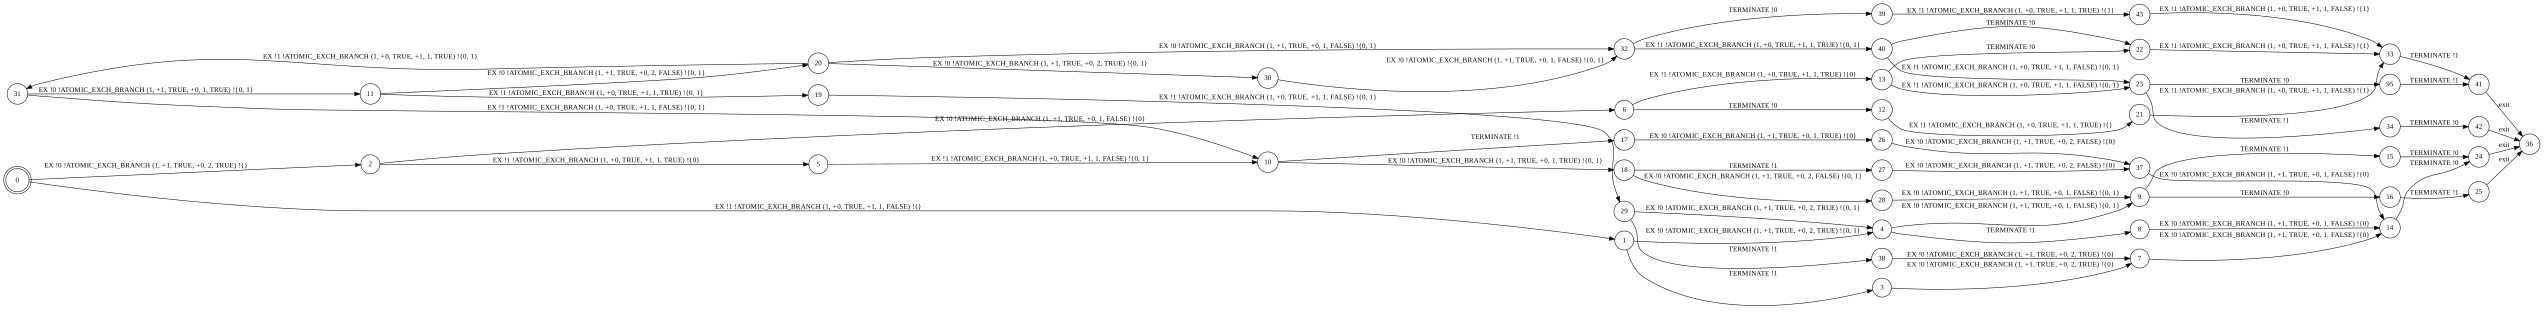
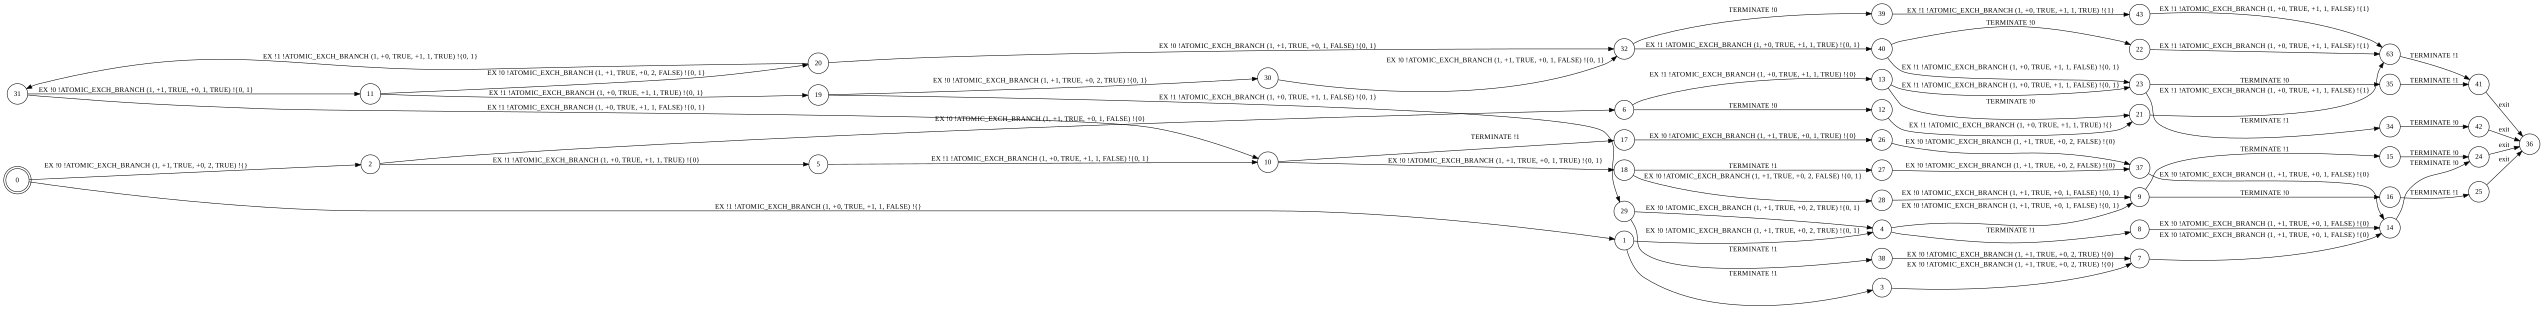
  digraph {
    fontname="Liberation Serif"
    rankdir=LR
    node [fontname="Liberation Serif" shape=circle]
    edge [fontname="Liberation Serif"]
    0 [peripheries=2]
    1
    2
    3
    4
    5
    6
    7
    8
    9
    10
    12
    13
    14
    15
    16
    17
    18
    11
    19
    20
    21
    22
    23
    24
    25
    26
    27
    28
    29
    30
    31
    32
-   33
+   33 [label=63]
    34
-   35 [label=95]
+   35
    36
    37
    38
    39
    40
    41
    42
    43
    0 -> 1 [label="EX !1 !ATOMIC_EXCH_BRANCH (1, +0, TRUE, +1, 1, FALSE) !{}"]
    0 -> 2 [label="EX !0 !ATOMIC_EXCH_BRANCH (1, +1, TRUE, +0, 2, TRUE) !{}"]
    1 -> 3 [label="TERMINATE !1"]
    1 -> 4 [label="EX !0 !ATOMIC_EXCH_BRANCH (1, +1, TRUE, +0, 2, TRUE) !{0, 1}"]
    2 -> 5 [label="EX !1 !ATOMIC_EXCH_BRANCH (1, +0, TRUE, +1, 1, TRUE) !{0}"]
    2 -> 6 [label="EX !0 !ATOMIC_EXCH_BRANCH (1, +1, TRUE, +0, 1, FALSE) !{0}"]
    3 -> 7 [label="EX !0 !ATOMIC_EXCH_BRANCH (1, +1, TRUE, +0, 2, TRUE) !{0}"]
    4 -> 8 [label="TERMINATE !1"]
    4 -> 9 [label="EX !0 !ATOMIC_EXCH_BRANCH (1, +1, TRUE, +0, 1, FALSE) !{0, 1}"]
    5 -> 10 [label="EX !1 !ATOMIC_EXCH_BRANCH (1, +0, TRUE, +1, 1, FALSE) !{0, 1}"]
    6 -> 12 [label="TERMINATE !0"]
    6 -> 13 [label="EX !1 !ATOMIC_EXCH_BRANCH (1, +0, TRUE, +1, 1, TRUE) !{0}"]
    7 -> 14 [label="EX !0 !ATOMIC_EXCH_BRANCH (1, +1, TRUE, +0, 1, FALSE) !{0}"]
    8 -> 14 [label="EX !0 !ATOMIC_EXCH_BRANCH (1, +1, TRUE, +0, 1, FALSE) !{0}"]
    9 -> 15 [label="TERMINATE !1"]
    9 -> 16 [label="TERMINATE !0"]
    10 -> 17 [label="TERMINATE !1"]
    10 -> 18 [label="EX !0 !ATOMIC_EXCH_BRANCH (1, +1, TRUE, +0, 1, TRUE) !{0, 1}"]
    12 -> 21 [label="EX !1 !ATOMIC_EXCH_BRANCH (1, +0, TRUE, +1, 1, TRUE) !{}"]
-   13 -> 22 [label="TERMINATE !0"]
+   13 -> 21 [label="TERMINATE !0"]
    13 -> 23 [label="EX !1 !ATOMIC_EXCH_BRANCH (1, +0, TRUE, +1, 1, FALSE) !{0, 1}"]
    14 -> 24 [label="TERMINATE !0"]
    15 -> 24 [label="TERMINATE !0"]
    16 -> 25 [label="TERMINATE !1"]
    17 -> 26 [label="EX !0 !ATOMIC_EXCH_BRANCH (1, +1, TRUE, +0, 1, TRUE) !{0}"]
    18 -> 27 [label="TERMINATE !1"]
    18 -> 28 [label="EX !0 !ATOMIC_EXCH_BRANCH (1, +1, TRUE, +0, 2, FALSE) !{0, 1}"]
    11 -> 19 [label="EX !1 !ATOMIC_EXCH_BRANCH (1, +0, TRUE, +1, 1, TRUE) !{0, 1}"]
    11 -> 20 [label="EX !0 !ATOMIC_EXCH_BRANCH (1, +1, TRUE, +0, 2, FALSE) !{0, 1}"]
    19 -> 29 [label="EX !1 !ATOMIC_EXCH_BRANCH (1, +0, TRUE, +1, 1, FALSE) !{0, 1}"]
-   20 -> 30 [label="EX !0 !ATOMIC_EXCH_BRANCH (1, +1, TRUE, +0, 2, TRUE) !{0, 1}"]
+   19 -> 30 [label="EX !0 !ATOMIC_EXCH_BRANCH (1, +1, TRUE, +0, 2, TRUE) !{0, 1}"]
    20 -> 31 [label="EX !1 !ATOMIC_EXCH_BRANCH (1, +0, TRUE, +1, 1, TRUE) !{0, 1}"]
    20 -> 32 [label="EX !0 !ATOMIC_EXCH_BRANCH (1, +1, TRUE, +0, 1, FALSE) !{0, 1}"]
    21 -> 33 [label="EX !1 !ATOMIC_EXCH_BRANCH (1, +0, TRUE, +1, 1, FALSE) !{1}"]
    22 -> 33 [label="EX !1 !ATOMIC_EXCH_BRANCH (1, +0, TRUE, +1, 1, FALSE) !{1}"]
    23 -> 34 [label="TERMINATE !1"]
    23 -> 35 [label="TERMINATE !0"]
    24 -> 36 [label=exit]
    25 -> 36 [label=exit]
    26 -> 37 [label="EX !0 !ATOMIC_EXCH_BRANCH (1, +1, TRUE, +0, 2, FALSE) !{0}"]
    27 -> 37 [label="EX !0 !ATOMIC_EXCH_BRANCH (1, +1, TRUE, +0, 2, FALSE) !{0}"]
    28 -> 9 [label="EX !0 !ATOMIC_EXCH_BRANCH (1, +1, TRUE, +0, 1, FALSE) !{0, 1}"]
    29 -> 4 [label="EX !0 !ATOMIC_EXCH_BRANCH (1, +1, TRUE, +0, 2, TRUE) !{0, 1}"]
    29 -> 38 [label="TERMINATE !1"]
    30 -> 32 [label="EX !0 !ATOMIC_EXCH_BRANCH (1, +1, TRUE, +0, 1, FALSE) !{0, 1}"]
    31 -> 10 [label="EX !1 !ATOMIC_EXCH_BRANCH (1, +0, TRUE, +1, 1, FALSE) !{0, 1}"]
    31 -> 11 [label="EX !0 !ATOMIC_EXCH_BRANCH (1, +1, TRUE, +0, 1, TRUE) !{0, 1}"]
    32 -> 39 [label="TERMINATE !0"]
    32 -> 40 [label="EX !1 !ATOMIC_EXCH_BRANCH (1, +0, TRUE, +1, 1, TRUE) !{0, 1}"]
    33 -> 41 [label="TERMINATE !1"]
    34 -> 42 [label="TERMINATE !0"]
    35 -> 41 [label="TERMINATE !1"]
    37 -> 14 [label="EX !0 !ATOMIC_EXCH_BRANCH (1, +1, TRUE, +0, 1, FALSE) !{0}"]
    38 -> 7 [label="EX !0 !ATOMIC_EXCH_BRANCH (1, +1, TRUE, +0, 2, TRUE) !{0}"]
    39 -> 43 [label="EX !1 !ATOMIC_EXCH_BRANCH (1, +0, TRUE, +1, 1, TRUE) !{1}"]
    40 -> 22 [label="TERMINATE !0"]
    40 -> 23 [label="EX !1 !ATOMIC_EXCH_BRANCH (1, +0, TRUE, +1, 1, FALSE) !{0, 1}"]
    41 -> 36 [label=exit]
    42 -> 36 [label=exit]
    43 -> 33 [label="EX !1 !ATOMIC_EXCH_BRANCH (1, +0, TRUE, +1, 1, FALSE) !{1}"]
  }
